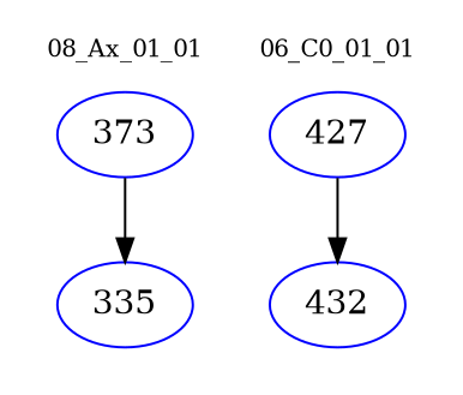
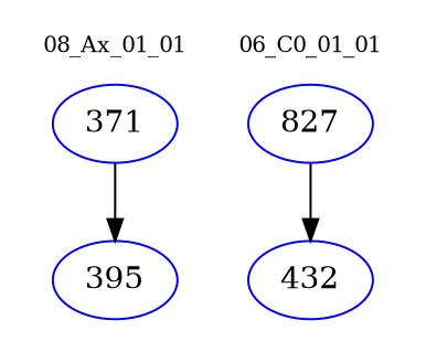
  digraph {
    fontname="DejaVu Serif"
    node [color=blue fontname="DejaVu Serif"]
    edge [color=black fontname="DejaVu Serif"]
-   n1 [label=373]
-   n2 [label=335]
-   n3 [label=427]
+   n1 [label=371]
+   n2 [label=395]
+   n3 [label=827]
    n4 [label=432]
    subgraph cluster_1 {
      color=white
      fontsize=10
      label="08_Ax_01_01"
      n1
      n2
    }
    subgraph cluster_2 {
      color=white
      fontsize=10
      label="06_C0_01_01"
      n3
      n4
    }
    n1 -> n2
    n3 -> n4
  }
